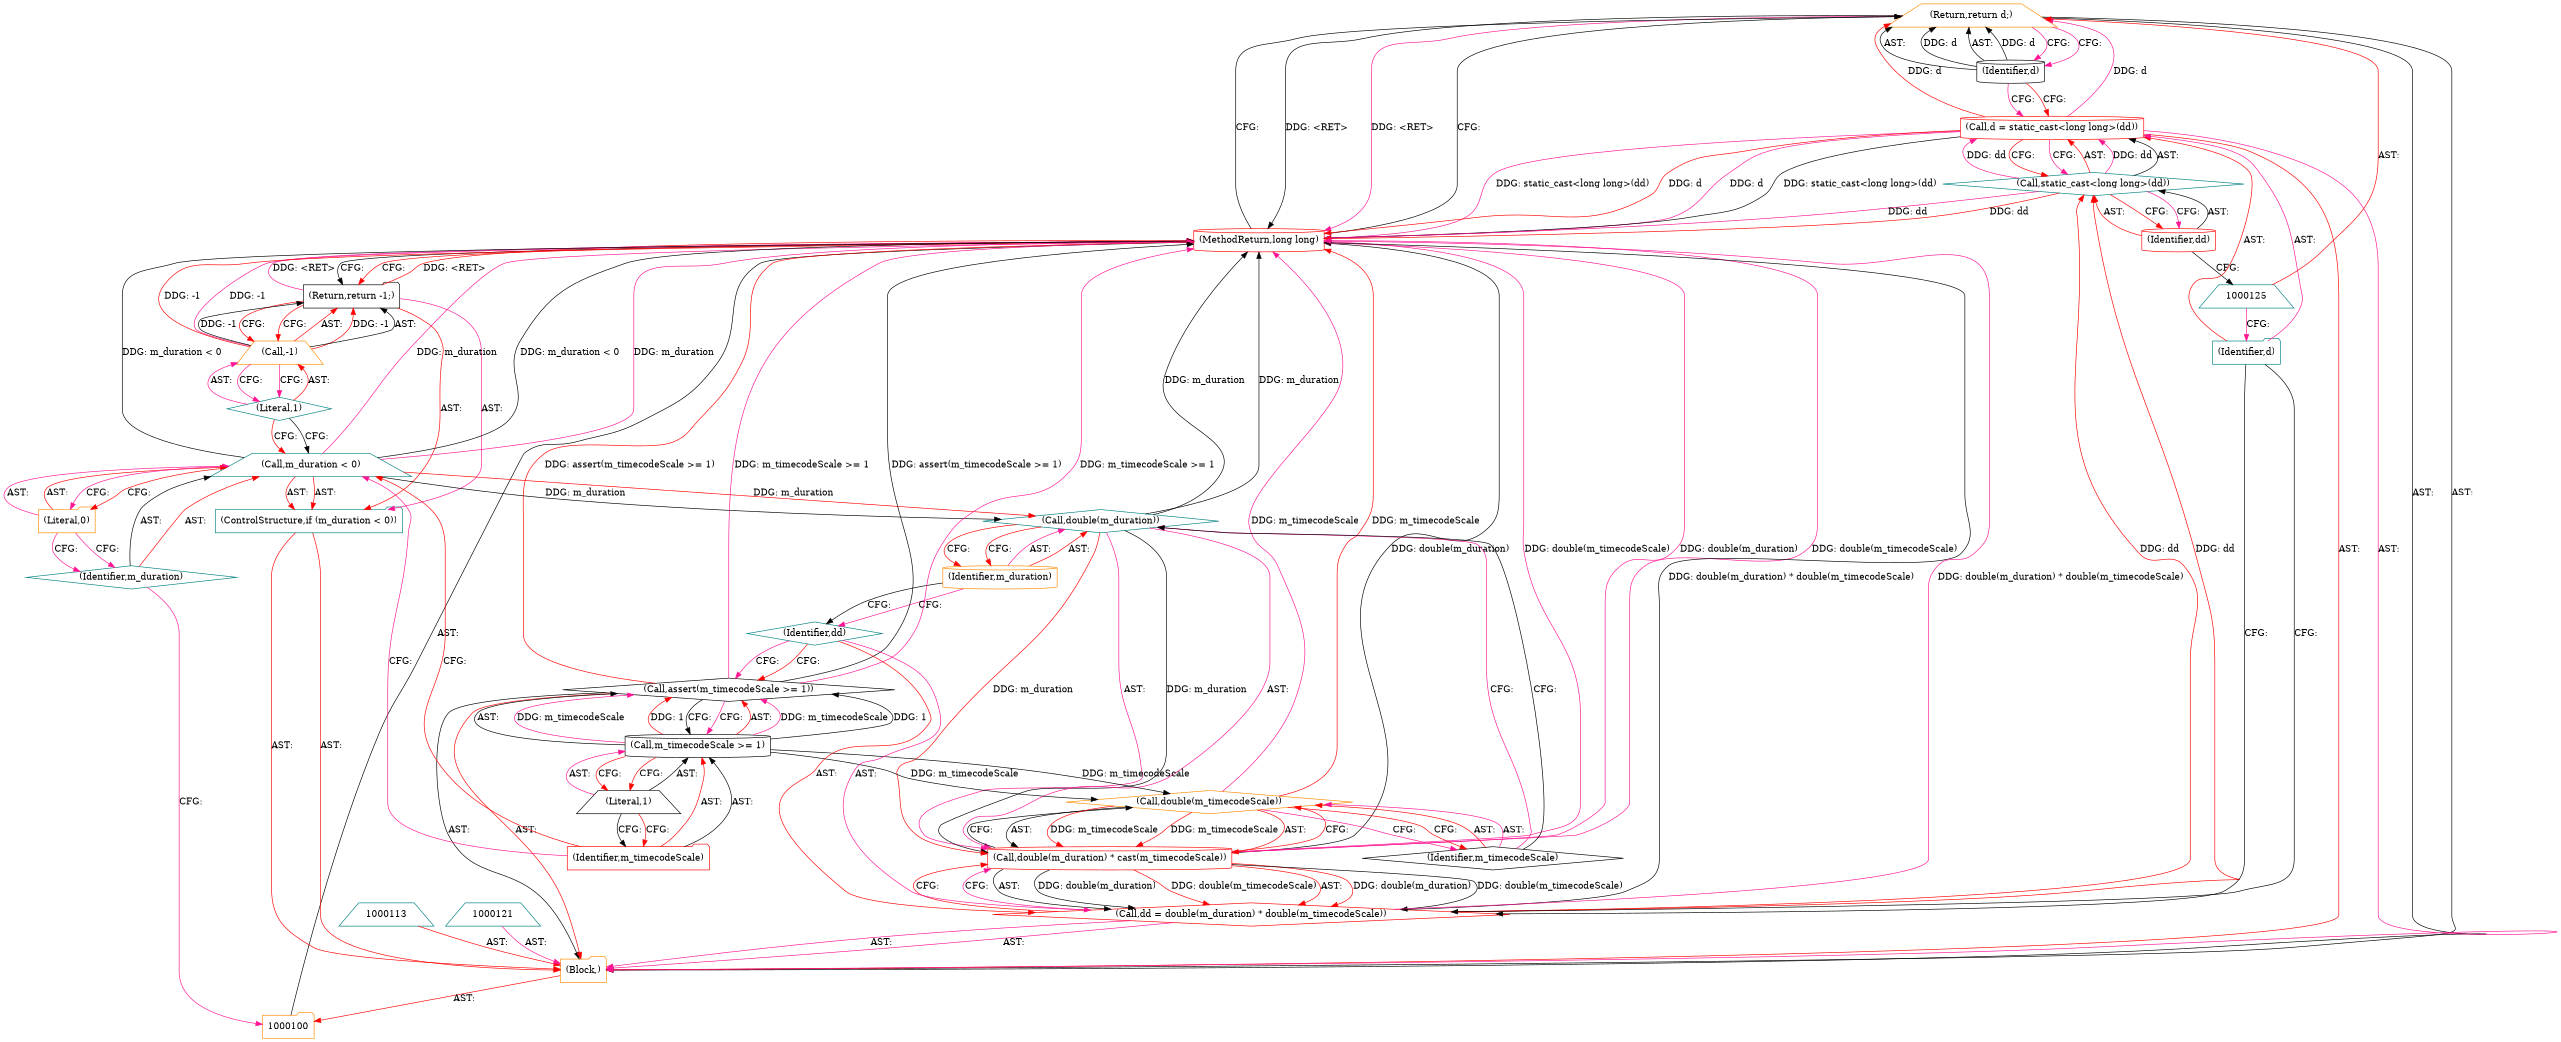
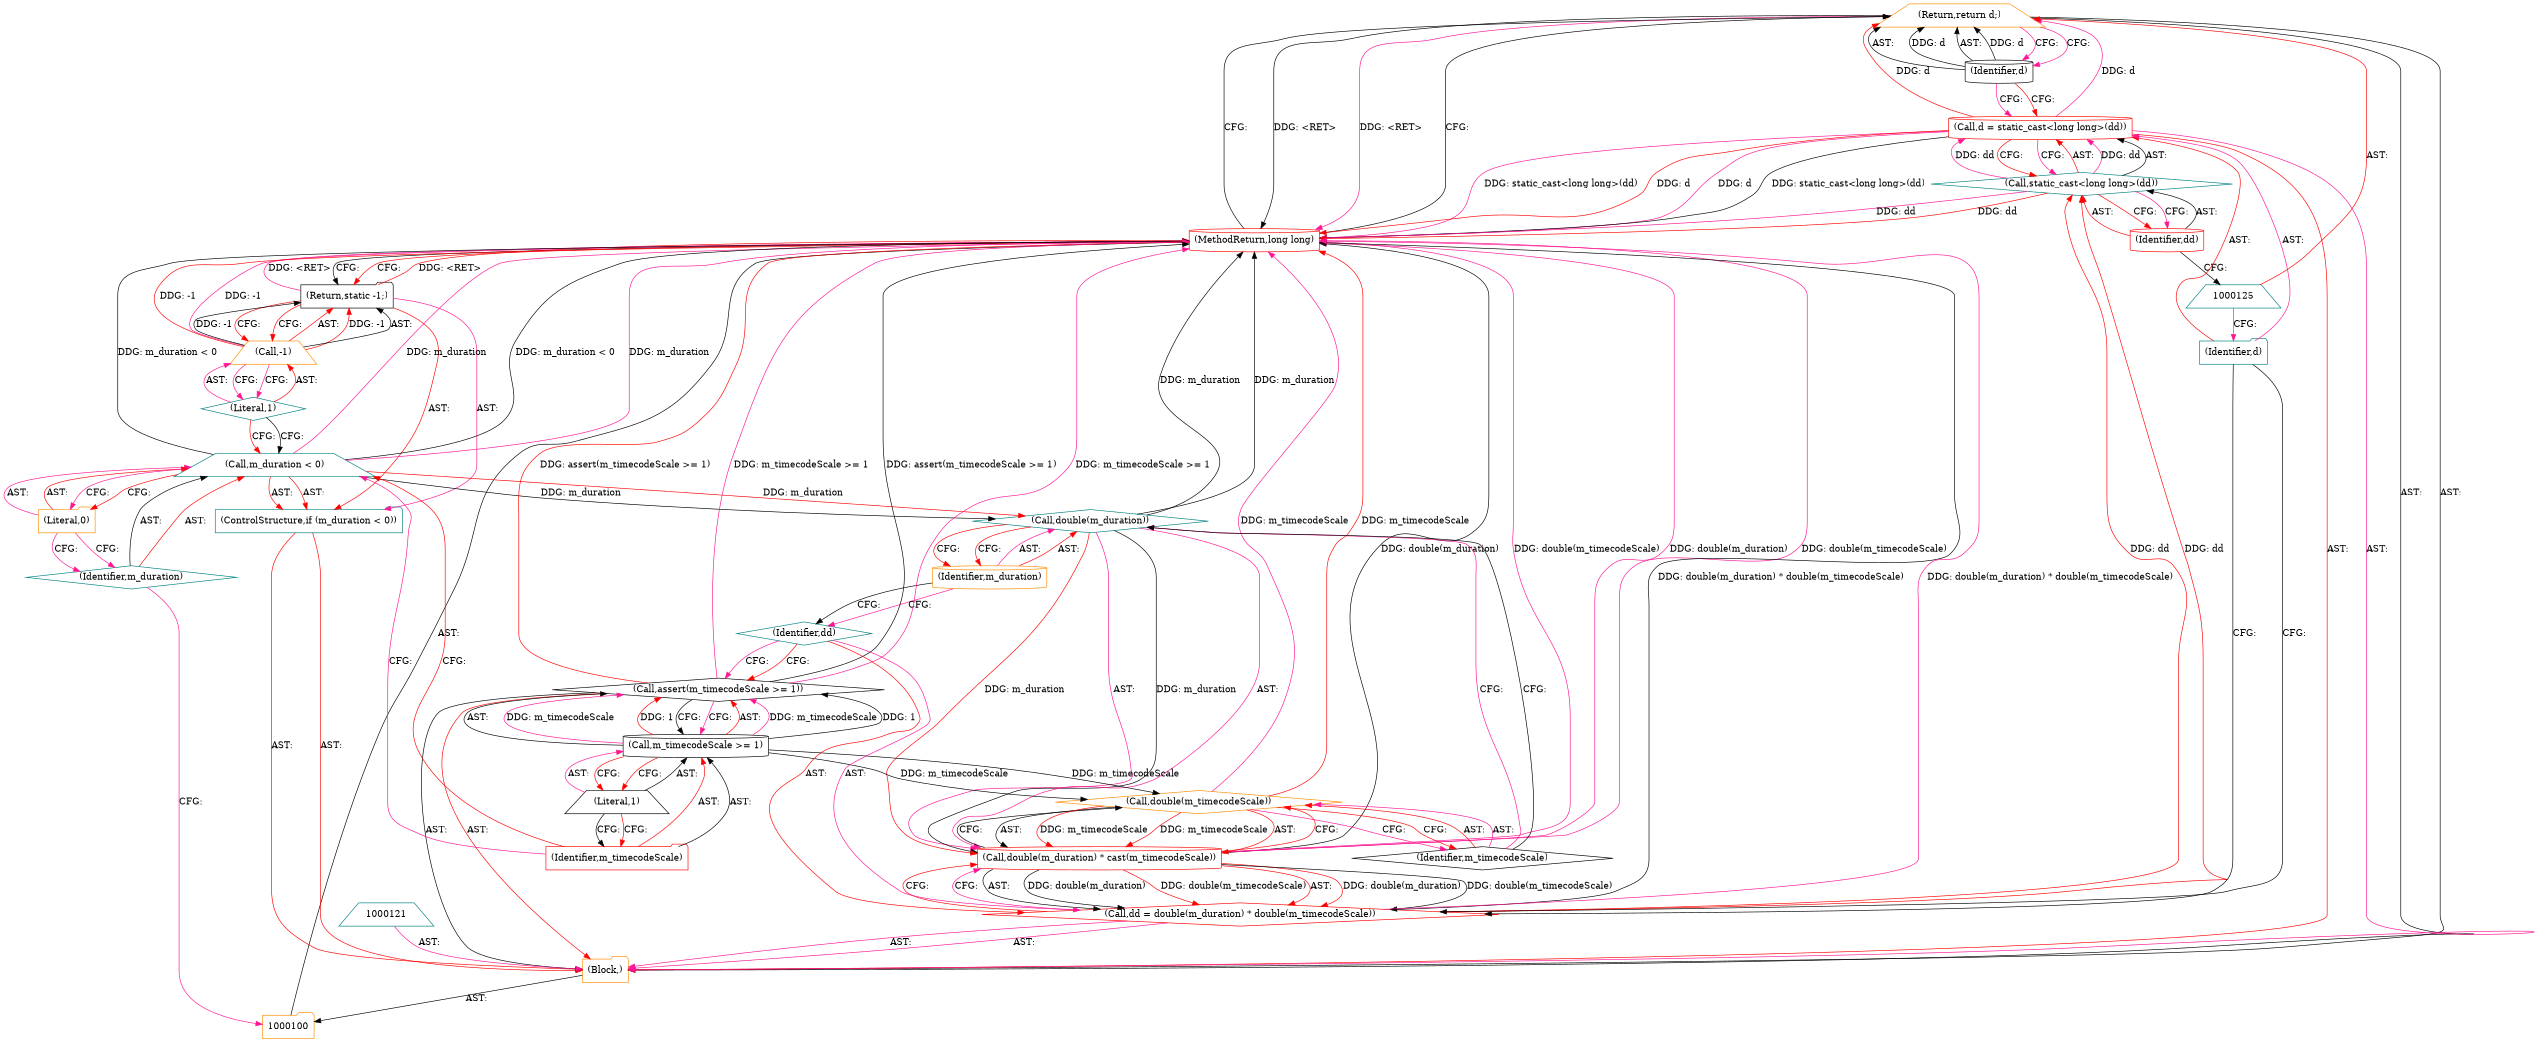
  digraph {
    node [color=teal shape=diamond]
    edge [color=red]
    n1 [color=darkorange label="(Return,return d;)" shape=trapezium]
    n2 [color=black label="(Identifier,d)" shape=cylinder]
    n3 [color=red label="(MethodReturn,long long)" shape=cylinder]
    n4 [color=darkorange label="(Block,)" shape=folder]
    n5 [color=red label="(Call,d = static_cast<long long>(dd))" shape=cylinder]
-   n6 [color=black label="(Return,return -1;)" shape=folder]
+   n6 [color=black label="(Return,static -1;)" shape=folder]
    1000100 [color=darkorange shape=folder]
    n8 [label="(Call,static_cast<long long>(dd))"]
    n9 [label="(ControlStructure,if (m_duration < 0))" shape=folder]
    n10 [color=darkorange label="(Call,-1)" shape=trapezium]
    n11 [color=darkorange label="(Literal,0)" shape=folder]
    n12 [label="(Call,m_duration < 0)" shape=trapezium]
    n13 [label="(Identifier,m_duration)"]
    n14 [label="(Call,double(m_duration))"]
    n15 [color=red label="(Call,double(m_duration) * cast(m_timecodeScale))" shape=cylinder]
    n16 [color=darkorange label="(Identifier,m_duration)" shape=cylinder]
    n17 [label="(Literal,1)"]
    n18 [color=black label="(Call,assert(m_timecodeScale >= 1))"]
    n19 [color=black label="(Call,m_timecodeScale >= 1)" shape=cylinder]
    n20 [color=black label="(Literal,1)" shape=trapezium]
    n21 [color=darkorange label="(Call,double(m_timecodeScale))"]
    n22 [color=red label="(Identifier,m_timecodeScale)" shape=folder]
    n23 [color=black label="(Identifier,m_timecodeScale)"]
    n24 [color=red label="(Call,dd = double(m_duration) * double(m_timecodeScale))"]
    n25 [color=red label="(Identifier,dd)" shape=cylinder]
    n26 [label="(Identifier,dd)"]
    n27 [label="(Identifier,d)" shape=folder]
    1000125 [shape=trapezium]
-   1000113 [shape=trapezium]
    1000121 [shape=trapezium]
    n1 -> n2 [color=deeppink label="CFG: "]
    n1 -> n2 [color=deeppink label="CFG: "]
    n1 -> n3 [color=black label="DDG: <RET>"]
    n1 -> n3 [color=deeppink label="DDG: <RET>"]
    n1 -> n4 [color=black label="AST: "]
    n1 -> n4 [color=black label="AST: "]
    n2 -> n1 [color=black label="AST: "]
    n2 -> n1 [color=black label="DDG: d"]
    n2 -> n1 [color=black label="AST: "]
    n2 -> n1 [color=black label="DDG: d"]
    n2 -> n5 [color=deeppink label="CFG: "]
    n2 -> n5 [label="CFG: "]
    n3 -> n1 [color=black label="CFG: "]
    n3 -> n1 [color=black label="CFG: "]
    n3 -> n6 [color=black label="CFG: "]
    n3 -> n6 [label="CFG: "]
-   n4 -> 1000100 [label="AST: "]
+   n4 -> 1000100 [color=black label="AST: "]
    n5 -> n1 [color=deeppink label="DDG: d"]
    n5 -> n1 [label="DDG: d"]
    n5 -> n3 [color=deeppink label="DDG: d"]
    n5 -> n3 [color=deeppink label="DDG: static_cast<long long>(dd)"]
    n5 -> n3 [label="DDG: d"]
    n5 -> n3 [color=black label="DDG: static_cast<long long>(dd)"]
    n5 -> n4 [label="AST: "]
    n5 -> n4 [color=deeppink label="AST: "]
    n5 -> n8 [label="CFG: "]
    n5 -> n8 [color=deeppink label="CFG: "]
    n6 -> n3 [label="DDG: <RET>"]
    n6 -> n3 [color=deeppink label="DDG: <RET>"]
    n6 -> n9 [label="AST: "]
    n6 -> n9 [color=deeppink label="AST: "]
    n6 -> n10 [label="CFG: "]
    n6 -> n10 [label="CFG: "]
    1000100 -> n3 [color=black label="AST: "]
    n8 -> n3 [color=deeppink label="DDG: dd"]
    n8 -> n3 [label="DDG: dd"]
    n8 -> n5 [label="AST: "]
    n8 -> n5 [color=deeppink label="DDG: dd"]
    n8 -> n5 [color=black label="AST: "]
    n8 -> n5 [color=deeppink label="DDG: dd"]
    n8 -> n25 [label="CFG: "]
    n8 -> n25 [color=deeppink label="CFG: "]
    n9 -> n4 [label="AST: "]
    n9 -> n4 [label="AST: "]
    n10 -> n3 [color=deeppink label="DDG: -1"]
    n10 -> n3 [label="DDG: -1"]
    n10 -> n6 [label="AST: "]
    n10 -> n6 [label="DDG: -1"]
    n10 -> n6 [color=black label="AST: "]
    n10 -> n6 [color=black label="DDG: -1"]
    n10 -> n17 [color=deeppink label="CFG: "]
    n10 -> n17 [color=deeppink label="CFG: "]
    n11 -> n12 [color=deeppink label="AST: "]
    n11 -> n12 [label="AST: "]
    n11 -> n13 [color=deeppink label="CFG: "]
    n11 -> n13 [color=deeppink label="CFG: "]
    n12 -> n3 [color=deeppink label="DDG: m_duration"]
    n12 -> n3 [color=black label="DDG: m_duration < 0"]
    n12 -> n3 [color=deeppink label="DDG: m_duration"]
    n12 -> n3 [color=black label="DDG: m_duration < 0"]
    n12 -> n9 [label="AST: "]
    n12 -> n9 [label="AST: "]
    n12 -> n11 [color=deeppink label="CFG: "]
    n12 -> n11 [label="CFG: "]
    n12 -> n14 [color=black label="DDG: m_duration"]
    n12 -> n14 [label="DDG: m_duration"]
    n13 -> 1000100 [color=deeppink label="CFG: "]
    n13 -> n12 [color=black label="AST: "]
    n13 -> n12 [label="AST: "]
    n14 -> n3 [color=black label="DDG: m_duration"]
    n14 -> n3 [color=black label="DDG: m_duration"]
    n14 -> n15 [color=deeppink label="AST: "]
    n14 -> n15 [color=black label="DDG: m_duration"]
    n14 -> n15 [color=deeppink label="AST: "]
    n14 -> n15 [label="DDG: m_duration"]
    n14 -> n16 [label="CFG: "]
    n14 -> n16 [label="CFG: "]
    n15 -> n3 [color=black label="DDG: double(m_duration)"]
    n15 -> n3 [color=deeppink label="DDG: double(m_timecodeScale)"]
    n15 -> n3 [color=deeppink label="DDG: double(m_duration)"]
    n15 -> n3 [color=deeppink label="DDG: double(m_timecodeScale)"]
    n15 -> n21 [label="CFG: "]
    n15 -> n21 [color=black label="CFG: "]
    n15 -> n24 [color=black label="AST: "]
    n15 -> n24 [color=black label="DDG: double(m_duration)"]
    n15 -> n24 [label="DDG: double(m_timecodeScale)"]
    n15 -> n24 [label="AST: "]
    n15 -> n24 [label="DDG: double(m_duration)"]
    n15 -> n24 [color=black label="DDG: double(m_timecodeScale)"]
    n16 -> n14 [color=deeppink label="AST: "]
    n16 -> n14 [label="AST: "]
    n16 -> n26 [color=deeppink label="CFG: "]
    n16 -> n26 [color=black label="CFG: "]
    n17 -> n10 [label="AST: "]
    n17 -> n10 [color=deeppink label="AST: "]
    n17 -> n12 [label="CFG: "]
    n17 -> n12 [color=black label="CFG: "]
    n18 -> n3 [label="DDG: assert(m_timecodeScale >= 1)"]
    n18 -> n3 [color=deeppink label="DDG: m_timecodeScale >= 1"]
    n18 -> n3 [color=black label="DDG: assert(m_timecodeScale >= 1)"]
    n18 -> n3 [color=deeppink label="DDG: m_timecodeScale >= 1"]
    n18 -> n4 [color=black label="AST: "]
    n18 -> n4 [label="AST: "]
    n18 -> n19 [color=black label="CFG: "]
    n18 -> n19 [color=deeppink label="CFG: "]
    n19 -> n18 [label="AST: "]
    n19 -> n18 [color=deeppink label="DDG: m_timecodeScale"]
    n19 -> n18 [color=black label="DDG: 1"]
    n19 -> n18 [color=black label="AST: "]
    n19 -> n18 [color=deeppink label="DDG: m_timecodeScale"]
    n19 -> n18 [label="DDG: 1"]
    n19 -> n20 [label="CFG: "]
    n19 -> n20 [label="CFG: "]
    n19 -> n21 [color=black label="DDG: m_timecodeScale"]
    n19 -> n21 [color=black label="DDG: m_timecodeScale"]
    n20 -> n19 [color=black label="AST: "]
    n20 -> n19 [color=deeppink label="AST: "]
    n20 -> n22 [color=black label="CFG: "]
    n20 -> n22 [label="CFG: "]
    n21 -> n3 [color=deeppink label="DDG: m_timecodeScale"]
    n21 -> n3 [label="DDG: m_timecodeScale"]
    n21 -> n15 [color=black label="AST: "]
    n21 -> n15 [label="DDG: m_timecodeScale"]
    n21 -> n15 [label="AST: "]
    n21 -> n15 [label="DDG: m_timecodeScale"]
    n21 -> n23 [color=deeppink label="CFG: "]
    n21 -> n23 [label="CFG: "]
    n22 -> n12 [color=deeppink label="CFG: "]
    n22 -> n12 [label="CFG: "]
    n22 -> n19 [label="AST: "]
    n22 -> n19 [color=black label="AST: "]
    n23 -> n14 [color=deeppink label="CFG: "]
    n23 -> n14 [color=black label="CFG: "]
    n23 -> n21 [label="AST: "]
    n23 -> n21 [color=deeppink label="AST: "]
    n24 -> n3 [color=black label="DDG: double(m_duration) * double(m_timecodeScale)"]
    n24 -> n3 [color=deeppink label="DDG: double(m_duration) * double(m_timecodeScale)"]
    n24 -> n4 [color=deeppink label="AST: "]
    n24 -> n4 [color=deeppink label="AST: "]
    n24 -> n8 [label="DDG: dd"]
    n24 -> n8 [label="DDG: dd"]
    n24 -> n15 [label="CFG: "]
    n24 -> n15 [color=deeppink label="CFG: "]
    n25 -> n8 [color=black label="AST: "]
    n25 -> n8 [label="AST: "]
    n25 -> 1000125 [color=black label="CFG: "]
    n26 -> n18 [label="CFG: "]
    n26 -> n18 [color=deeppink label="CFG: "]
    n26 -> n24 [label="AST: "]
    n26 -> n24 [color=deeppink label="AST: "]
    n27 -> n5 [label="AST: "]
    n27 -> n5 [color=deeppink label="AST: "]
    n27 -> n24 [color=black label="CFG: "]
    n27 -> n24 [color=black label="CFG: "]
    1000125 -> n1 [label="AST: "]
    1000125 -> n27 [color=deeppink label="CFG: "]
-   1000113 -> n4 [label="AST: "]
    1000121 -> n4 [color=deeppink label="AST: "]
  }
